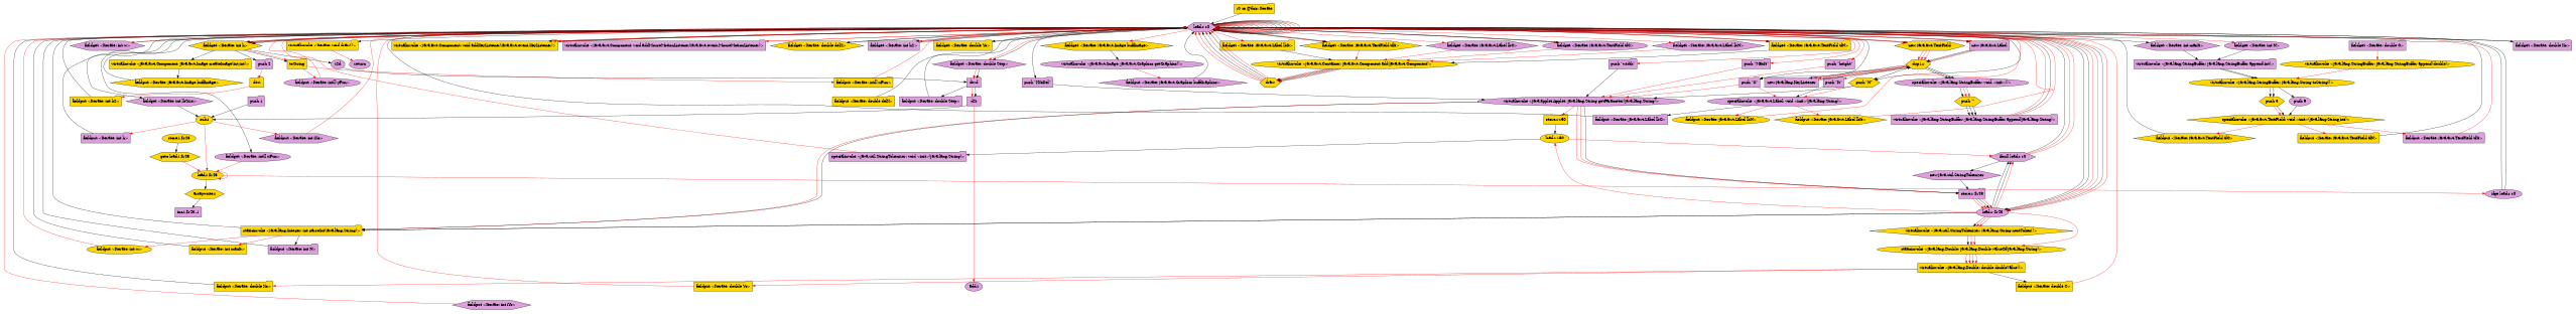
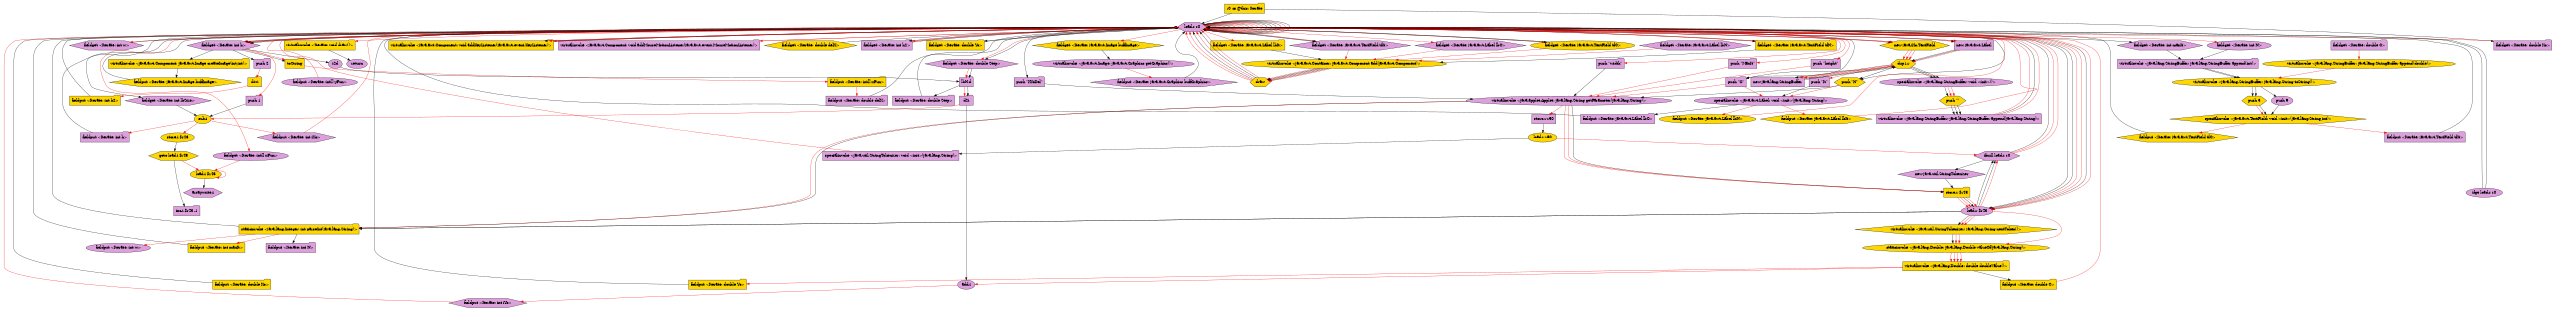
  digraph {
    node [fillcolor=plum shape=folder style=filled]
    edge [color=red]
    "r0 := @this: Iterate" [fillcolor=gold]
    "load.r r0" [shape=hexagon]
    "push \"height\""
    "fieldget <Iterate: int lbSize>" [shape=hexagon]
-   "fieldget <Iterate: int h>" [fillcolor=gold shape=hexagon]
+   "fieldget <Iterate: int h>" [shape=hexagon]
    "push \"width\""
    "push \"XYoDel\""
    "load.r $r43" [shape=ellipse]
    "push \"MaxIt\""
    "push \"N\"" [fillcolor=gold shape=hexagon]
    "push \"C\""
    "fieldget <Iterate: int w>" [shape=hexagon]
    "fieldget <Iterate: java.awt.Image buffImage>" [fillcolor=gold shape=hexagon]
    "new java.awt.Label"
    "fieldget <Iterate: java.awt.Label lbC>" [shape=hexagon]
-   "new java.awt.TextField" [fillcolor=gold shape=hexagon]
-   "fieldget <Iterate: java.awt.TextField tfC>" [shape=ellipse]
+   "new java.awt.TextField" [fillcolor=gold shape=hexagon label="new java.iXo.TextField"]
+   "fieldget <Iterate: java.awt.TextField tfC>" [fillcolor=gold shape=ellipse]
    "fieldget <Iterate: java.awt.Label lbN>" [shape=hexagon]
    "fieldget <Iterate: int N>" [shape=ellipse]
    "fieldget <Iterate: java.awt.TextField tfN>" [fillcolor=gold]
    "fieldget <Iterate: java.awt.Label lbIt>" [fillcolor=gold]
    "fieldget <Iterate: int maxIt>" [shape=hexagon]
-   "fieldget <Iterate: java.awt.TextField tfIt>" [fillcolor=gold shape=hexagon]
+   "fieldget <Iterate: java.awt.TextField tfIt>" [shape=hexagon]
    "virtualinvoke <java.awt.Component: void addKeyListener(java.awt.event.KeyListener)>" [fillcolor=gold]
    "virtualinvoke <java.awt.Component: void addMouseMotionListener(java.awt.event.MouseMotionListener)>"
    "fieldget <Iterate: double delX>" [fillcolor=gold shape=hexagon]
    "fieldget <Iterate: int h2>"
    "fieldget <Iterate: double Xo>"
    "fieldget <Iterate: double Step>" [shape=hexagon]
    "fieldget <Iterate: double Yo>" [fillcolor=gold]
    "virtualinvoke <Iterate: void draw()>" [fillcolor=gold]
    "fieldget <Iterate: int[] xFun>" [shape=ellipse]
    "virtualinvoke <java.applet.Applet: java.lang.String getParameter(java.lang.String)>" [shape=ellipse]
    "sub.i" [fillcolor=gold shape=ellipse]
    "push 2"
    n36 [fillcolor=gold label=toString]
    "push 1"
    "virtualinvoke <java.awt.Component: java.awt.Image createImage(int,int)>" [fillcolor=gold]
    i2d [shape=ellipse]
    "staticinvoke <java.lang.Integer: int parseInt(java.lang.String)>" [fillcolor=gold]
    "load.r r50" [fillcolor=gold shape=ellipse]
    "ifnull load.r r0" [shape=hexagon]
    "virtualinvoke <java.util.StringTokenizer: java.lang.String nextToken()>" [fillcolor=gold shape=hexagon]
    "staticinvoke <java.lang.Double: java.lang.Double valueOf(java.lang.String)>" [fillcolor=gold shape=ellipse]
    "specialinvoke <java.awt.Label: void <init>(java.lang.String)>" [shape=ellipse]
    "virtualinvoke <java.awt.Image: java.awt.Graphics getGraphics()>" [shape=ellipse]
    "dup1.r" [fillcolor=gold shape=hexagon]
    "virtualinvoke <java.awt.Container: java.awt.Component add(java.awt.Component)>" [fillcolor=gold shape=ellipse]
    "virtualinvoke <java.lang.StringBuffer: java.lang.StringBuffer append(double)>" [fillcolor=gold shape=ellipse]
    "fieldget <Iterate: double C>"
    "virtualinvoke <java.lang.StringBuffer: java.lang.StringBuffer append(int)>"
-   "div.d"
+   "div.d" [label="lbN.d"]
    return [shape=ellipse]
    "load.i $r43" [fillcolor=gold shape=ellipse]
-   "store.r r50" [fillcolor=gold]
-   "store.r $r43"
-   "fieldput <Iterate: int w>" [fillcolor=gold shape=ellipse]
+   "store.r r50"
+   "store.r $r43" [fillcolor=gold]
+   "fieldput <Iterate: int w>" [shape=ellipse]
    "fieldput <Iterate: int maxIt>" [fillcolor=gold]
    "fieldput <Iterate: int N>"
    "fieldput <Iterate: int h>"
    "store.i $r43" [fillcolor=gold shape=ellipse]
    "fieldput <Iterate: int iXo>" [shape=hexagon]
    "goto load.i $r43" [fillcolor=gold shape=hexagon]
    "div.i" [fillcolor=gold]
    "fieldput <Iterate: int[] xFun>" [fillcolor=gold]
    "fieldput <Iterate: int[] yFun>" [shape=ellipse]
    "fieldput <Iterate: java.awt.Image buffImage>" [fillcolor=gold shape=hexagon]
    "fieldput <Iterate: int h2>" [fillcolor=gold]
    "specialinvoke <java.util.StringTokenizer: void <init>(java.lang.String)>"
    "new java.util.StringTokenizer" [shape=hexagon]
    "virtualinvoke <java.lang.Double: double doubleValue()>" [fillcolor=gold]
    "fieldput <Iterate: double Xo>" [fillcolor=gold]
    "fieldput <Iterate: double Yo>" [fillcolor=gold]
    "fieldput <Iterate: double C>" [fillcolor=gold]
-   "fieldput <Iterate: double delX>" [fillcolor=gold]
+   "fieldput <Iterate: double delX>"
    "fieldput <Iterate: java.awt.Label lbC>"
    "fieldput <Iterate: java.awt.Label lbN>" [fillcolor=gold shape=ellipse]
    "fieldput <Iterate: java.awt.Label lbIt>" [fillcolor=gold shape=hexagon]
    "ifge load.r r0" [shape=ellipse]
-   "arraywrite.i" [fillcolor=gold shape=hexagon]
+   "arraywrite.i" [shape=hexagon]
    "inc.i $r43 -1"
    "fieldput <Iterate: java.awt.Graphics buffGraphics>" [shape=hexagon]
-   "new java.lang.StringBuffer" [label="new java.lang.KeyListener"]
+   "new java.lang.StringBuffer"
    "specialinvoke <java.lang.StringBuffer: void <init>()>" [shape=ellipse]
    "push \"It\""
    "push \"\"" [fillcolor=gold shape=hexagon]
    n87 [fillcolor=gold label=draw shape=hexagon]
    "virtualinvoke <java.lang.StringBuffer: java.lang.StringBuffer append(java.lang.String)>"
    "virtualinvoke <java.lang.StringBuffer: java.lang.String toString()>" [fillcolor=gold shape=ellipse]
    "push 9" [shape=ellipse]
    "push 3" [fillcolor=gold shape=hexagon]
    "specialinvoke <java.awt.TextField: void <init>(java.lang.String,int)>" [fillcolor=gold shape=hexagon]
    "fieldput <Iterate: java.awt.TextField tfC>" [fillcolor=gold shape=hexagon]
-   "fieldput <Iterate: java.awt.TextField tfN>" [fillcolor=gold]
    "fieldput <Iterate: java.awt.TextField tfIt>"
    "fieldput <Iterate: double Step>"
    d2i
    "add.i" [shape=ellipse]
    "fieldput <Iterate: int iYo>" [shape=hexagon]
    "r0 := @this: Iterate" -> "load.r r0" [color=black]
    "load.r r0" -> "load.r r0"
    "load.r r0" -> "load.r r0" [color=black]
    "load.r r0" -> "load.r r0"
    "load.r r0" -> "load.r r0" [color=black]
    "load.r r0" -> "load.r r0" [color=black]
    "load.r r0" -> "load.r r0" [color=black]
    "load.r r0" -> "load.r r0"
    "load.r r0" -> "load.r r0"
    "load.r r0" -> "load.r r0" [color=black]
    "load.r r0" -> "load.r r0"
    "load.r r0" -> "load.r r0"
    "load.r r0" -> "load.r r0"
    "load.r r0" -> "load.r r0" [color=black]
    "load.r r0" -> "load.r r0" [color=black]
    "load.r r0" -> "load.r r0" [color=black]
    "load.r r0" -> "load.r r0" [color=black]
    "load.r r0" -> "load.r r0"
    "load.r r0" -> "load.r r0" [color=black]
    "load.r r0" -> "push \"height\""
    "load.r r0" -> "fieldget <Iterate: int lbSize>" [color=black]
    "load.r r0" -> "fieldget <Iterate: int h>"
    "load.r r0" -> "fieldget <Iterate: int h>" [color=black]
    "load.r r0" -> "fieldget <Iterate: int h>"
    "load.r r0" -> "fieldget <Iterate: int h>" [color=black]
    "load.r r0" -> "fieldget <Iterate: int h>"
    "load.r r0" -> "fieldget <Iterate: int h>" [color=black]
    "load.r r0" -> "push \"width\""
    "load.r r0" -> "push \"XYoDel\"" [color=black]
    "load.r r0" -> "load.r $r43" [color=black]
    "load.r r0" -> "load.r $r43" [color=black]
    "load.r r0" -> "load.r $r43"
    "load.r r0" -> "load.r $r43"
    "load.r r0" -> "load.r $r43" [color=black]
    "load.r r0" -> "load.r $r43"
    "load.r r0" -> "push \"MaxIt\""
    "load.r r0" -> "push \"N\"" [color=black]
    "load.r r0" -> "push \"C\"" [color=black]
    "load.r r0" -> "fieldget <Iterate: int w>"
    "load.r r0" -> "fieldget <Iterate: java.awt.Image buffImage>"
    "load.r r0" -> "new java.awt.Label"
    "load.r r0" -> "new java.awt.Label" [color=black]
    "load.r r0" -> "new java.awt.Label"
    "load.r r0" -> "fieldget <Iterate: java.awt.Label lbC>"
    "load.r r0" -> "new java.awt.TextField"
    "load.r r0" -> "new java.awt.TextField" [color=black]
    "load.r r0" -> "new java.awt.TextField"
    "load.r r0" -> "fieldget <Iterate: java.awt.TextField tfC>"
    "load.r r0" -> "fieldget <Iterate: java.awt.TextField tfC>" [color=black]
-   "load.r r0" -> "fieldget <Iterate: java.awt.Label lbN>"
    "load.r r0" -> "fieldget <Iterate: int N>"
    "load.r r0" -> "fieldget <Iterate: java.awt.TextField tfN>"
    "load.r r0" -> "fieldget <Iterate: java.awt.TextField tfN>" [color=black]
    "load.r r0" -> "fieldget <Iterate: java.awt.Label lbIt>"
    "load.r r0" -> "fieldget <Iterate: int maxIt>" [color=black]
    "load.r r0" -> "fieldget <Iterate: java.awt.TextField tfIt>" [color=black]
    "load.r r0" -> "fieldget <Iterate: java.awt.TextField tfIt>" [color=black]
    "load.r r0" -> "virtualinvoke <java.awt.Component: void addKeyListener(java.awt.event.KeyListener)>" [color=black]
    "load.r r0" -> "virtualinvoke <java.awt.Component: void addKeyListener(java.awt.event.KeyListener)>"
    "load.r r0" -> "virtualinvoke <java.awt.Component: void addKeyListener(java.awt.event.KeyListener)>"
    "load.r r0" -> "virtualinvoke <java.awt.Component: void addMouseMotionListener(java.awt.event.MouseMotionListener)>"
-   "load.r r0" -> "fieldget <Iterate: double delX>" [color=black]
    "load.r r0" -> "fieldget <Iterate: int h2>" [color=black]
    "load.r r0" -> "fieldget <Iterate: int h2>"
-   "load.r r0" -> "fieldget <Iterate: double Xo>" [color=black]
+   "r0 := @this: Iterate" -> "fieldget <Iterate: double Xo>" [color=black]
    "load.r r0" -> "fieldget <Iterate: double Step>"
    "load.r r0" -> "fieldget <Iterate: double Step>" [color=black]
    "load.r r0" -> "fieldget <Iterate: double Yo>" [color=black]
-   "load.r r0" -> "virtualinvoke <Iterate: void draw()>" [color=black]
-   "load.r r0" -> "fieldget <Iterate: int[] xFun>" [color=black]
+   "load.r r0" -> "virtualinvoke <Iterate: void draw()>"
+   "load.r r0" -> "fieldget <Iterate: int[] xFun>"
    "push \"height\"" -> "virtualinvoke <java.applet.Applet: java.lang.String getParameter(java.lang.String)>"
    "fieldget <Iterate: int lbSize>" -> "sub.i" [color=black]
    "fieldget <Iterate: int h>" -> "push 2" [color=black]
    "fieldget <Iterate: int h>" -> n36 [color=black]
    "fieldget <Iterate: int h>" -> n36
+   "fieldget <Iterate: int h>" -> "push 1"
    "fieldget <Iterate: int h>" -> "virtualinvoke <java.awt.Component: java.awt.Image createImage(int,int)>" [color=black]
    "fieldget <Iterate: int h>" -> i2d [color=black]
    "push \"width\"" -> "virtualinvoke <java.applet.Applet: java.lang.String getParameter(java.lang.String)>" [color=black]
    "push \"XYoDel\"" -> "virtualinvoke <java.applet.Applet: java.lang.String getParameter(java.lang.String)>" [color=black]
    "load.r $r43" -> "staticinvoke <java.lang.Integer: int parseInt(java.lang.String)>" [color=black]
    "load.r $r43" -> "staticinvoke <java.lang.Integer: int parseInt(java.lang.String)>" [color=black]
-   "load.r $r43" -> "load.r r50"
    "load.r $r43" -> "ifnull load.r r0" [color=black]
    "load.r $r43" -> "ifnull load.r r0" [color=black]
    "load.r $r43" -> "ifnull load.r r0"
    "load.r $r43" -> "virtualinvoke <java.util.StringTokenizer: java.lang.String nextToken()>" [color=black]
    "load.r $r43" -> "virtualinvoke <java.util.StringTokenizer: java.lang.String nextToken()>"
    "load.r $r43" -> "virtualinvoke <java.util.StringTokenizer: java.lang.String nextToken()>"
    "load.r $r43" -> "staticinvoke <java.lang.Double: java.lang.Double valueOf(java.lang.String)>"
    "push \"MaxIt\"" -> "virtualinvoke <java.applet.Applet: java.lang.String getParameter(java.lang.String)>"
    "push \"N\"" -> "virtualinvoke <java.applet.Applet: java.lang.String getParameter(java.lang.String)>" [color=black]
    "push \"N\"" -> "specialinvoke <java.awt.Label: void <init>(java.lang.String)>"
    "push \"C\"" -> "virtualinvoke <java.applet.Applet: java.lang.String getParameter(java.lang.String)>"
    "push \"C\"" -> "specialinvoke <java.awt.Label: void <init>(java.lang.String)>"
    "fieldget <Iterate: int w>" -> "load.r r0" [color=black]
    "fieldget <Iterate: java.awt.Image buffImage>" -> "virtualinvoke <java.awt.Image: java.awt.Graphics getGraphics()>" [color=black]
    "new java.awt.Label" -> "dup1.r" [color=black]
    "new java.awt.Label" -> "dup1.r" [color=black]
    "new java.awt.Label" -> "dup1.r"
    "fieldget <Iterate: java.awt.Label lbC>" -> "virtualinvoke <java.awt.Container: java.awt.Component add(java.awt.Component)>"
    "new java.awt.TextField" -> "dup1.r"
    "new java.awt.TextField" -> "dup1.r"
    "new java.awt.TextField" -> "dup1.r"
    "fieldget <Iterate: java.awt.TextField tfC>" -> "load.r r0" [color=black]
    "fieldget <Iterate: java.awt.TextField tfC>" -> "virtualinvoke <java.awt.Container: java.awt.Component add(java.awt.Component)>"
    "fieldget <Iterate: java.awt.Label lbN>" -> "virtualinvoke <java.awt.Container: java.awt.Component add(java.awt.Component)>"
    "fieldget <Iterate: int N>" -> "virtualinvoke <java.lang.StringBuffer: java.lang.StringBuffer append(int)>" [color=black]
    "fieldget <Iterate: java.awt.TextField tfN>" -> "load.r r0"
    "fieldget <Iterate: java.awt.TextField tfN>" -> "virtualinvoke <java.awt.Container: java.awt.Component add(java.awt.Component)>" [color=black]
    "fieldget <Iterate: java.awt.Label lbIt>" -> "virtualinvoke <java.awt.Container: java.awt.Component add(java.awt.Component)>" [color=black]
    "fieldget <Iterate: int maxIt>" -> "virtualinvoke <java.lang.StringBuffer: java.lang.StringBuffer append(int)>" [color=black]
    "fieldget <Iterate: java.awt.TextField tfIt>" -> "load.r r0"
    "fieldget <Iterate: java.awt.TextField tfIt>" -> "virtualinvoke <java.awt.Container: java.awt.Component add(java.awt.Component)>"
    "virtualinvoke <java.awt.Component: void addKeyListener(java.awt.event.KeyListener)>" -> "load.r r0"
    "virtualinvoke <java.awt.Component: void addKeyListener(java.awt.event.KeyListener)>" -> "load.r r0"
    "virtualinvoke <java.awt.Component: void addKeyListener(java.awt.event.KeyListener)>" -> "load.r r0" [color=black]
    "virtualinvoke <java.awt.Component: void addMouseMotionListener(java.awt.event.MouseMotionListener)>" -> "load.r r0"
    "fieldget <Iterate: double delX>" -> "load.r r0" [color=black]
    "fieldget <Iterate: int h2>" -> "load.r r0"
    "fieldget <Iterate: int h2>" -> "load.r r0" [color=black]
-   "fieldget <Iterate: double Xo>" -> "load.r r0" [color=black]
+   "fieldget <Iterate: double Xo>" -> "load.r r0"
    "fieldget <Iterate: double Step>" -> "div.d"
    "fieldget <Iterate: double Step>" -> "div.d" [color=black]
    "fieldget <Iterate: double Yo>" -> "load.r r0" [color=black]
-   "virtualinvoke <Iterate: void draw()>" -> return
+   "virtualinvoke <Iterate: void draw()>" -> return [color=black]
    "fieldget <Iterate: int[] xFun>" -> "load.i $r43"
    "virtualinvoke <java.applet.Applet: java.lang.String getParameter(java.lang.String)>" -> "staticinvoke <java.lang.Integer: int parseInt(java.lang.String)>"
    "virtualinvoke <java.applet.Applet: java.lang.String getParameter(java.lang.String)>" -> "staticinvoke <java.lang.Integer: int parseInt(java.lang.String)>" [color=black]
    "virtualinvoke <java.applet.Applet: java.lang.String getParameter(java.lang.String)>" -> "store.r r50"
    "virtualinvoke <java.applet.Applet: java.lang.String getParameter(java.lang.String)>" -> "store.r $r43"
    "virtualinvoke <java.applet.Applet: java.lang.String getParameter(java.lang.String)>" -> "store.r $r43"
    "virtualinvoke <java.applet.Applet: java.lang.String getParameter(java.lang.String)>" -> "store.r $r43" [color=black]
    "sub.i" -> "fieldput <Iterate: int h>"
-   "sub.i" -> "load.i $r43"
+   "sub.i" -> "store.i $r43"
    "sub.i" -> "fieldput <Iterate: int iXo>"
    "push 2" -> "div.i"
    n36 -> "fieldput <Iterate: int[] xFun>"
-   n36 -> "fieldput <Iterate: int[] yFun>"
    "push 1" -> "sub.i" [color=black]
    "virtualinvoke <java.awt.Component: java.awt.Image createImage(int,int)>" -> "fieldput <Iterate: java.awt.Image buffImage>" [color=black]
    i2d -> "div.d" [color=black]
    "staticinvoke <java.lang.Integer: int parseInt(java.lang.String)>" -> "load.r r0" [color=black]
    "staticinvoke <java.lang.Integer: int parseInt(java.lang.String)>" -> "fieldput <Iterate: int w>"
    "staticinvoke <java.lang.Integer: int parseInt(java.lang.String)>" -> "fieldput <Iterate: int maxIt>"
    "staticinvoke <java.lang.Integer: int parseInt(java.lang.String)>" -> "fieldput <Iterate: int N>" [color=black]
    "load.r r50" -> "ifnull load.r r0"
    "load.r r50" -> "specialinvoke <java.util.StringTokenizer: void <init>(java.lang.String)>" [color=black]
    "ifnull load.r r0" -> "load.r r0" [color=black]
    "ifnull load.r r0" -> "load.r r0"
    "ifnull load.r r0" -> "load.r r0"
    "ifnull load.r r0" -> "new java.util.StringTokenizer" [color=black]
    "virtualinvoke <java.util.StringTokenizer: java.lang.String nextToken()>" -> "staticinvoke <java.lang.Double: java.lang.Double valueOf(java.lang.String)>" [color=black]
    "virtualinvoke <java.util.StringTokenizer: java.lang.String nextToken()>" -> "staticinvoke <java.lang.Double: java.lang.Double valueOf(java.lang.String)>"
    "virtualinvoke <java.util.StringTokenizer: java.lang.String nextToken()>" -> "staticinvoke <java.lang.Double: java.lang.Double valueOf(java.lang.String)>"
    "staticinvoke <java.lang.Double: java.lang.Double valueOf(java.lang.String)>" -> "virtualinvoke <java.lang.Double: double doubleValue()>"
    "staticinvoke <java.lang.Double: java.lang.Double valueOf(java.lang.String)>" -> "virtualinvoke <java.lang.Double: double doubleValue()>"
    "staticinvoke <java.lang.Double: java.lang.Double valueOf(java.lang.String)>" -> "virtualinvoke <java.lang.Double: double doubleValue()>"
    "staticinvoke <java.lang.Double: java.lang.Double valueOf(java.lang.String)>" -> "virtualinvoke <java.lang.Double: double doubleValue()>"
    "specialinvoke <java.awt.Label: void <init>(java.lang.String)>" -> "fieldput <Iterate: java.awt.Label lbC>" [color=black]
    "specialinvoke <java.awt.Label: void <init>(java.lang.String)>" -> "fieldput <Iterate: java.awt.Label lbN>"
    "specialinvoke <java.awt.Label: void <init>(java.lang.String)>" -> "fieldput <Iterate: java.awt.Label lbIt>"
    "virtualinvoke <java.awt.Image: java.awt.Graphics getGraphics()>" -> "fieldput <Iterate: java.awt.Graphics buffGraphics>"
    "dup1.r" -> "push \"N\"" [color=black]
    "dup1.r" -> "push \"C\"" [color=black]
    "dup1.r" -> "new java.lang.StringBuffer" [color=black]
    "dup1.r" -> "new java.lang.StringBuffer"
    "dup1.r" -> "new java.lang.StringBuffer"
    "dup1.r" -> "specialinvoke <java.lang.StringBuffer: void <init>()>" [color=black]
    "dup1.r" -> "specialinvoke <java.lang.StringBuffer: void <init>()>" [color=black]
    "dup1.r" -> "specialinvoke <java.lang.StringBuffer: void <init>()>" [color=black]
    "dup1.r" -> "push \"It\""
    "virtualinvoke <java.awt.Container: java.awt.Component add(java.awt.Component)>" -> n87
    "virtualinvoke <java.awt.Container: java.awt.Component add(java.awt.Component)>" -> n87 [color=black]
    "virtualinvoke <java.awt.Container: java.awt.Component add(java.awt.Component)>" -> n87 [color=black]
    "virtualinvoke <java.awt.Container: java.awt.Component add(java.awt.Component)>" -> n87
    "virtualinvoke <java.awt.Container: java.awt.Component add(java.awt.Component)>" -> n87 [color=black]
    "virtualinvoke <java.awt.Container: java.awt.Component add(java.awt.Component)>" -> n87
    "virtualinvoke <java.lang.StringBuffer: java.lang.StringBuffer append(double)>" -> "virtualinvoke <java.lang.StringBuffer: java.lang.String toString()>"
    "fieldget <Iterate: double C>" -> "virtualinvoke <java.lang.StringBuffer: java.lang.StringBuffer append(double)>"
    "virtualinvoke <java.lang.StringBuffer: java.lang.StringBuffer append(int)>" -> "virtualinvoke <java.lang.StringBuffer: java.lang.String toString()>" [color=black]
    "virtualinvoke <java.lang.StringBuffer: java.lang.StringBuffer append(int)>" -> "virtualinvoke <java.lang.StringBuffer: java.lang.String toString()>" [color=black]
    "div.d" -> "fieldput <Iterate: double Step>" [color=black]
    "div.d" -> d2i
    "div.d" -> d2i [color=black]
    "load.i $r43" -> "load.i $r43"
-   "load.i $r43" -> "ifge load.r r0"
    "load.i $r43" -> "arraywrite.i" [color=black]
    "store.r r50" -> "load.r r50" [color=black]
    "store.r $r43" -> "load.r $r43"
    "store.r $r43" -> "load.r $r43"
    "store.r $r43" -> "load.r $r43" [color=black]
    "store.r $r43" -> "load.r $r43"
-   "fieldput <Iterate: int w>" -> "load.r r0"
    "fieldput <Iterate: int maxIt>" -> "load.r r0" [color=black]
-   "fieldput <Iterate: int N>" -> "load.r r0" [color=black]
    "fieldput <Iterate: int h>" -> "load.r r0" [color=black]
    "store.i $r43" -> "goto load.i $r43" [color=black]
    "fieldput <Iterate: int iXo>" -> "load.r r0"
    "goto load.i $r43" -> "load.i $r43"
    "div.i" -> "fieldput <Iterate: int h2>"
-   "fieldput <Iterate: int[] xFun>" -> "load.r r0"
+   "fieldput <Iterate: int[] xFun>" -> "fieldput <Iterate: double delX>"
    "fieldput <Iterate: int[] yFun>" -> "load.r r0"
    "fieldput <Iterate: java.awt.Image buffImage>" -> "load.r r0" [color=black]
    "fieldput <Iterate: int h2>" -> "load.r r0" [color=black]
    "specialinvoke <java.util.StringTokenizer: void <init>(java.lang.String)>" -> "load.r r0"
    "new java.util.StringTokenizer" -> "store.r $r43" [color=black]
-   "virtualinvoke <java.lang.Double: double doubleValue()>" -> "fieldput <Iterate: double Xo>"
+   "virtualinvoke <java.lang.Double: double doubleValue()>" -> "add.i"
    "virtualinvoke <java.lang.Double: double doubleValue()>" -> "fieldput <Iterate: double Yo>"
    "virtualinvoke <java.lang.Double: double doubleValue()>" -> "fieldput <Iterate: double C>" [color=black]
    "fieldput <Iterate: double Xo>" -> "load.r r0" [color=black]
-   "fieldput <Iterate: double Yo>" -> "load.r r0"
+   "fieldput <Iterate: double Yo>" -> "load.r r0" [color=black]
    "fieldput <Iterate: double C>" -> "load.r r0"
    "fieldput <Iterate: double delX>" -> "load.r r0" [color=black]
    "fieldput <Iterate: java.awt.Label lbC>" -> "load.r r0" [color=black]
    "fieldput <Iterate: java.awt.Label lbN>" -> "load.r r0"
    "fieldput <Iterate: java.awt.Label lbIt>" -> "load.r r0"
    "ifge load.r r0" -> "load.r r0" [color=black]
    "ifge load.r r0" -> "load.r r0" [color=black]
-   "arraywrite.i" -> "inc.i $r43 -1" [color=black]
+   "goto load.i $r43" -> "inc.i $r43 -1" [color=black]
    "fieldput <Iterate: java.awt.Graphics buffGraphics>" -> "load.r r0" [color=black]
    "new java.lang.StringBuffer" -> "dup1.r"
    "new java.lang.StringBuffer" -> "dup1.r" [color=black]
    "new java.lang.StringBuffer" -> "dup1.r" [color=black]
    "specialinvoke <java.lang.StringBuffer: void <init>()>" -> "push \"\"" [color=black]
    "specialinvoke <java.lang.StringBuffer: void <init>()>" -> "push \"\""
    "specialinvoke <java.lang.StringBuffer: void <init>()>" -> "push \"\""
    "push \"It\"" -> "specialinvoke <java.awt.Label: void <init>(java.lang.String)>" [color=black]
    "push \"\"" -> "virtualinvoke <java.lang.StringBuffer: java.lang.StringBuffer append(java.lang.String)>" [color=black]
    "push \"\"" -> "virtualinvoke <java.lang.StringBuffer: java.lang.StringBuffer append(java.lang.String)>" [color=black]
    "push \"\"" -> "virtualinvoke <java.lang.StringBuffer: java.lang.StringBuffer append(java.lang.String)>" [color=black]
    n87 -> "load.r r0"
    n87 -> "load.r r0"
    n87 -> "load.r r0" [color=black]
    n87 -> "load.r r0"
    n87 -> "load.r r0" [color=black]
    n87 -> "load.r r0"
    "virtualinvoke <java.lang.StringBuffer: java.lang.StringBuffer append(java.lang.String)>" -> "load.r r0"
    "virtualinvoke <java.lang.StringBuffer: java.lang.StringBuffer append(java.lang.String)>" -> "load.r r0" [color=black]
    "virtualinvoke <java.lang.StringBuffer: java.lang.StringBuffer append(java.lang.String)>" -> "load.r r0"
    "virtualinvoke <java.lang.StringBuffer: java.lang.String toString()>" -> "push 9" [color=black]
    "virtualinvoke <java.lang.StringBuffer: java.lang.String toString()>" -> "push 3" [color=black]
    "virtualinvoke <java.lang.StringBuffer: java.lang.String toString()>" -> "push 3" [color=black]
    "push 9" -> "specialinvoke <java.awt.TextField: void <init>(java.lang.String,int)>" [color=black]
    "push 3" -> "specialinvoke <java.awt.TextField: void <init>(java.lang.String,int)>"
    "push 3" -> "specialinvoke <java.awt.TextField: void <init>(java.lang.String,int)>" [color=black]
    "specialinvoke <java.awt.TextField: void <init>(java.lang.String,int)>" -> "fieldput <Iterate: java.awt.TextField tfC>"
-   "specialinvoke <java.awt.TextField: void <init>(java.lang.String,int)>" -> "fieldput <Iterate: java.awt.TextField tfN>"
    "specialinvoke <java.awt.TextField: void <init>(java.lang.String,int)>" -> "fieldput <Iterate: java.awt.TextField tfIt>"
    "fieldput <Iterate: java.awt.TextField tfC>" -> "load.r r0" [color=black]
-   "fieldput <Iterate: java.awt.TextField tfN>" -> "load.r r0" [color=black]
-   "fieldput <Iterate: java.awt.TextField tfIt>" -> "load.r r0"
+   "fieldput <Iterate: java.awt.TextField tfIt>" -> "load.r r0" [color=black]
    "fieldput <Iterate: double Step>" -> "load.r r0" [color=black]
-   d2i -> "sub.i" [color=black]
-   d2i -> "add.i"
+   d2i -> "sub.i"
+   d2i -> "add.i" [color=black]
+   "add.i" -> "fieldput <Iterate: int iYo>"
    "fieldput <Iterate: int iYo>" -> "load.r r0"
  }
